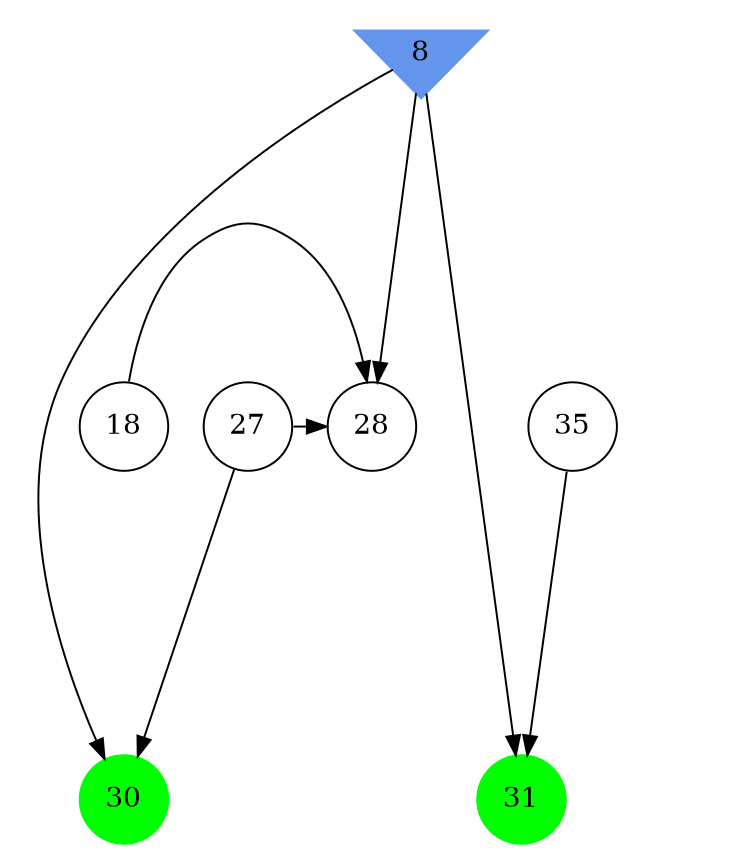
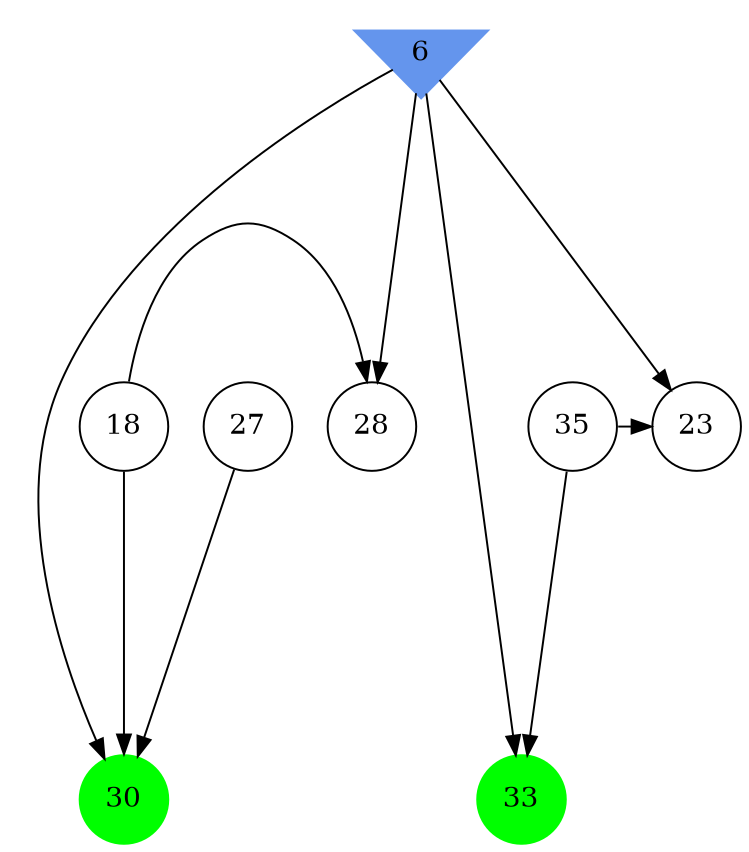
  digraph {
    ranksep=2.0
    node [color=black shape=circle]
-   6 [color=cornflowerblue shape=invtriangle style=filled label=8]
+   6 [color=cornflowerblue shape=invtriangle style=filled]
    n2 [label=35]
    18
+   23
    n5 [label=28]
    27
    30 [color=green style=filled]
-   31 [color=green style=filled]
+   31 [color=green style=filled label=33]
    subgraph sub_1 {
      rank=same
      6
    }
    subgraph sub_2 {
      rank=same
      n2
      18
+     23
      n5
      27
    }
    subgraph sub_3 {
      rank=same
      30
      31
    }
+   6 -> 23
    6 -> n5
    6 -> 30
    6 -> 31
+   n2 -> 23
    n2 -> 31
    18 -> n5
-   27 -> n5
+   18 -> 30
    27 -> 30
  }
